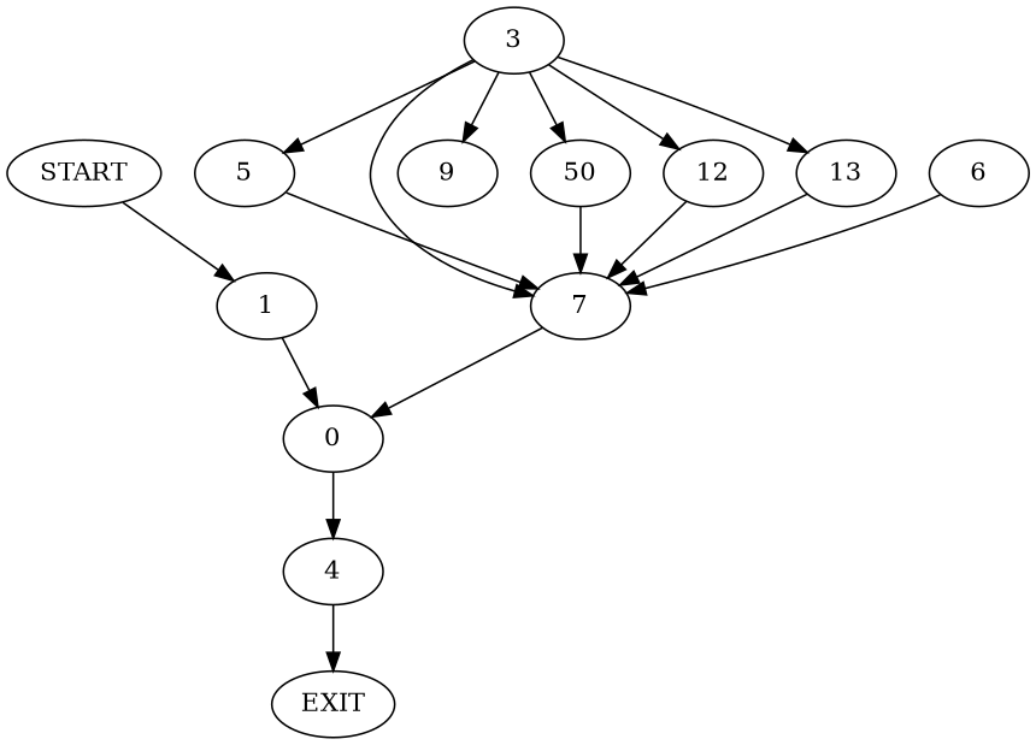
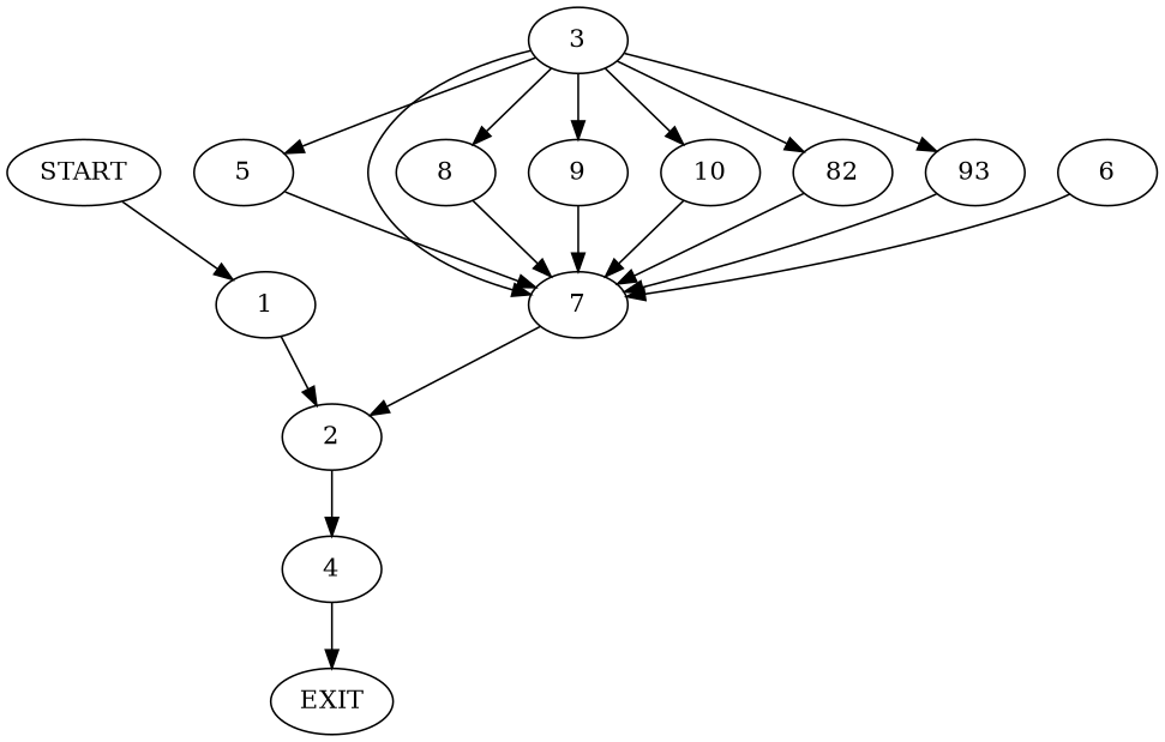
  digraph {
    n1 [label=START]
    1
-   2 [label=0]
+   2
    n4 [label=EXIT]
    4
    3
    5
    7
+   8
    9
-   10 [label=50]
-   12
-   13
+   10
+   12 [label=82]
+   13 [label=93]
    6
    n1 -> 1
    1 -> 2
    2 -> 4
    4 -> n4
    3 -> 5
    3 -> 7
+   3 -> 8
    3 -> 9
    3 -> 10
    3 -> 12
    3 -> 13
    5 -> 7
    7 -> 2
+   8 -> 7
+   9 -> 7
    10 -> 7
    12 -> 7
    13 -> 7
    6 -> 7
  }
